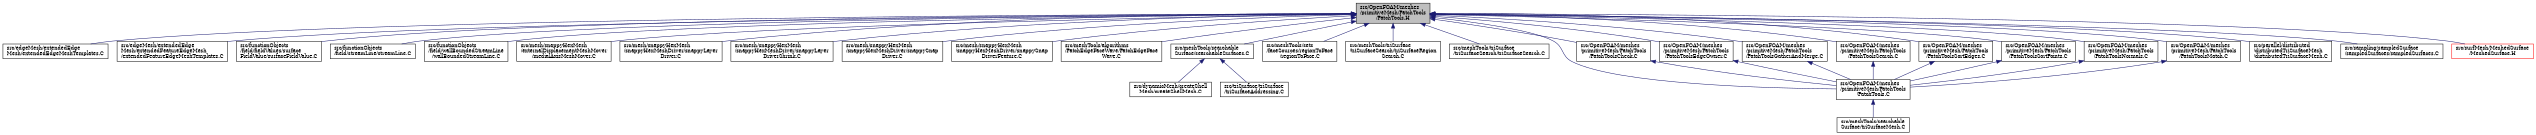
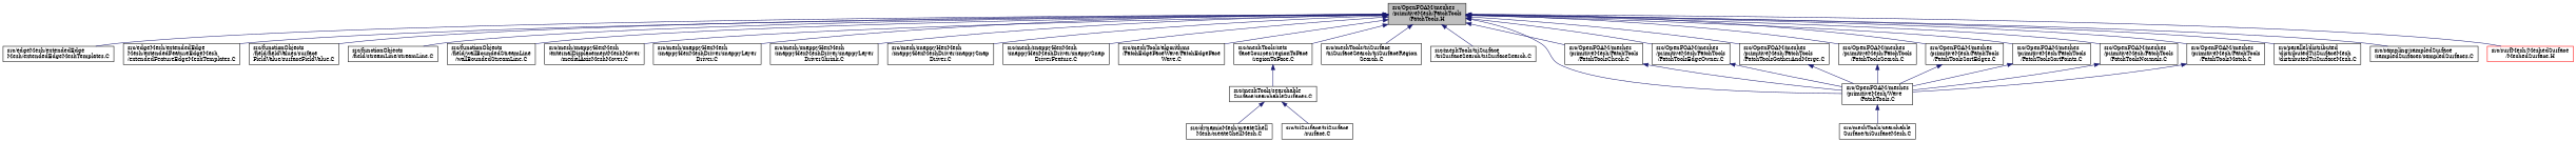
  digraph {
    fontname="DejaVu Serif"
    node [color=black fontname="DejaVu Serif" fontsize=10 shape=record]
    edge [color=midnightblue dir=back fontname="DejaVu Serif" fontsize=10 labelfontname=Helvetica labelfontsize=10 style=solid]
    n1 [fillcolor=grey75 fontcolor=black height=0.2 label="src/OpenFOAM/meshes\l/primitiveMesh/PatchTools\l/PatchTools.H" style=filled width=0.4]
    n2 [height=0.2 label="src/edgeMesh/extendedEdge\lMesh/extendedEdgeMeshTemplates.C" width=0.4]
    n3 [height=0.2 label="src/edgeMesh/extendedEdge\lMesh/extendedFeatureEdgeMesh\l/extendedFeatureEdgeMeshTemplates.C" width=0.4]
    n4 [height=0.2 label="src/functionObjects\l/field/fieldValues/surface\lFieldValue/surfaceFieldValue.C" width=0.4]
    n5 [height=0.2 label="src/functionObjects\l/field/streamLine/streamLine.C" width=0.4]
    n6 [height=0.2 label="src/functionObjects\l/field/wallBoundedStreamLine\l/wallBoundedStreamLine.C" width=0.4]
    n7 [height=0.2 label="src/mesh/snappyHexMesh\l/externalDisplacementMeshMover\l/medialAxisMeshMover.C" width=0.4]
    n8 [height=0.2 label="src/mesh/snappyHexMesh\l/snappyHexMeshDriver/snappyLayer\lDriver.C" width=0.4]
    n9 [height=0.2 label="src/mesh/snappyHexMesh\l/snappyHexMeshDriver/snappyLayer\lDriverShrink.C" width=0.4]
    n10 [height=0.2 label="src/mesh/snappyHexMesh\l/snappyHexMeshDriver/snappySnap\lDriver.C" width=0.4]
    n11 [height=0.2 label="src/mesh/snappyHexMesh\l/snappyHexMeshDriver/snappySnap\lDriverFeature.C" width=0.4]
    n12 [height=0.2 label="src/meshTools/algorithms\l/PatchEdgeFaceWave/PatchEdgeFace\lWave.C" width=0.4]
    n13 [height=0.2 label="src/meshTools/searchable\lSurface/searchableSurfaces.C" width=0.4]
    n14 [height=0.2 label="src/meshTools/sets\l/faceSources/regionToFace\l/regionToFace.C" width=0.4]
    n15 [height=0.2 label="src/meshTools/triSurface\l/triSurfaceSearch/triSurfaceRegion\lSearch.C" width=0.4]
    n16 [height=0.2 label="src/meshTools/triSurface\l/triSurfaceSearch/triSurfaceSearch.C" width=0.4]
-   n17 [height=0.2 label="src/OpenFOAM/meshes\l/primitiveMesh/PatchTools\l/PatchTools.C" width=0.4]
+   n17 [height=0.2 label="src/OpenFOAM/meshes\l/primitiveMesh/Wave\l/PatchTools.C" width=0.4]
    n18 [height=0.2 label="src/OpenFOAM/meshes\l/primitiveMesh/PatchTools\l/PatchToolsCheck.C" width=0.4]
    n19 [height=0.2 label="src/OpenFOAM/meshes\l/primitiveMesh/PatchTools\l/PatchToolsEdgeOwner.C" width=0.4]
    n20 [height=0.2 label="src/OpenFOAM/meshes\l/primitiveMesh/PatchTools\l/PatchToolsGatherAndMerge.C" width=0.4]
    n21 [height=0.2 label="src/OpenFOAM/meshes\l/primitiveMesh/PatchTools\l/PatchToolsSearch.C" width=0.4]
    n22 [height=0.2 label="src/OpenFOAM/meshes\l/primitiveMesh/PatchTools\l/PatchToolsSortEdges.C" width=0.4]
    n23 [height=0.2 label="src/OpenFOAM/meshes\l/primitiveMesh/PatchTools\l/PatchToolsSortPoints.C" width=0.4]
    n24 [height=0.2 label="src/OpenFOAM/meshes\l/primitiveMesh/PatchTools\l/PatchToolsNormals.C" width=0.4]
    n25 [height=0.2 label="src/OpenFOAM/meshes\l/primitiveMesh/PatchTools\l/PatchToolsMatch.C" width=0.4]
    n26 [height=0.2 label="src/parallel/distributed\l/distributedTriSurfaceMesh\l/distributedTriSurfaceMesh.C" width=0.4]
    n27 [height=0.2 label="src/sampling/sampledSurface\l/sampledSurfaces/sampledSurfaces.C" width=0.4]
    n28 [color=red height=0.2 label="src/surfMesh/MeshedSurface\l/MeshedSurface.H" width=0.4]
    n29 [height=0.2 label="src/dynamicMesh/createShell\lMesh/createShellMesh.C" width=0.4]
-   n30 [height=0.2 label="src/triSurface/triSurface\l/triSurfaceAddressing.C" width=0.4]
+   n30 [height=0.2 label="src/triSurface/triSurface\l/surface.C" width=0.4]
    n31 [height=0.2 label="src/meshTools/searchable\lSurface/triSurfaceMesh.C" width=0.4]
    n1 -> n2
    n1 -> n3
    n1 -> n4
    n1 -> n5
    n1 -> n6
    n1 -> n7
    n1 -> n8
    n1 -> n9
    n1 -> n10
    n1 -> n11
    n1 -> n12
-   n1 -> n13
+   n14 -> n13
    n1 -> n14
    n1 -> n15
    n1 -> n16
    n1 -> n17
    n1 -> n18
    n1 -> n19
    n1 -> n20
    n1 -> n21
    n1 -> n22
    n1 -> n23
    n1 -> n24
    n1 -> n25
    n1 -> n26
    n1 -> n27
    n1 -> n28
    n13 -> n29
    n13 -> n30
    n17 -> n31
    n18 -> n17
    n19 -> n17
    n20 -> n17
    n21 -> n17
    n22 -> n17
    n23 -> n17
    n24 -> n17
    n25 -> n17
  }
